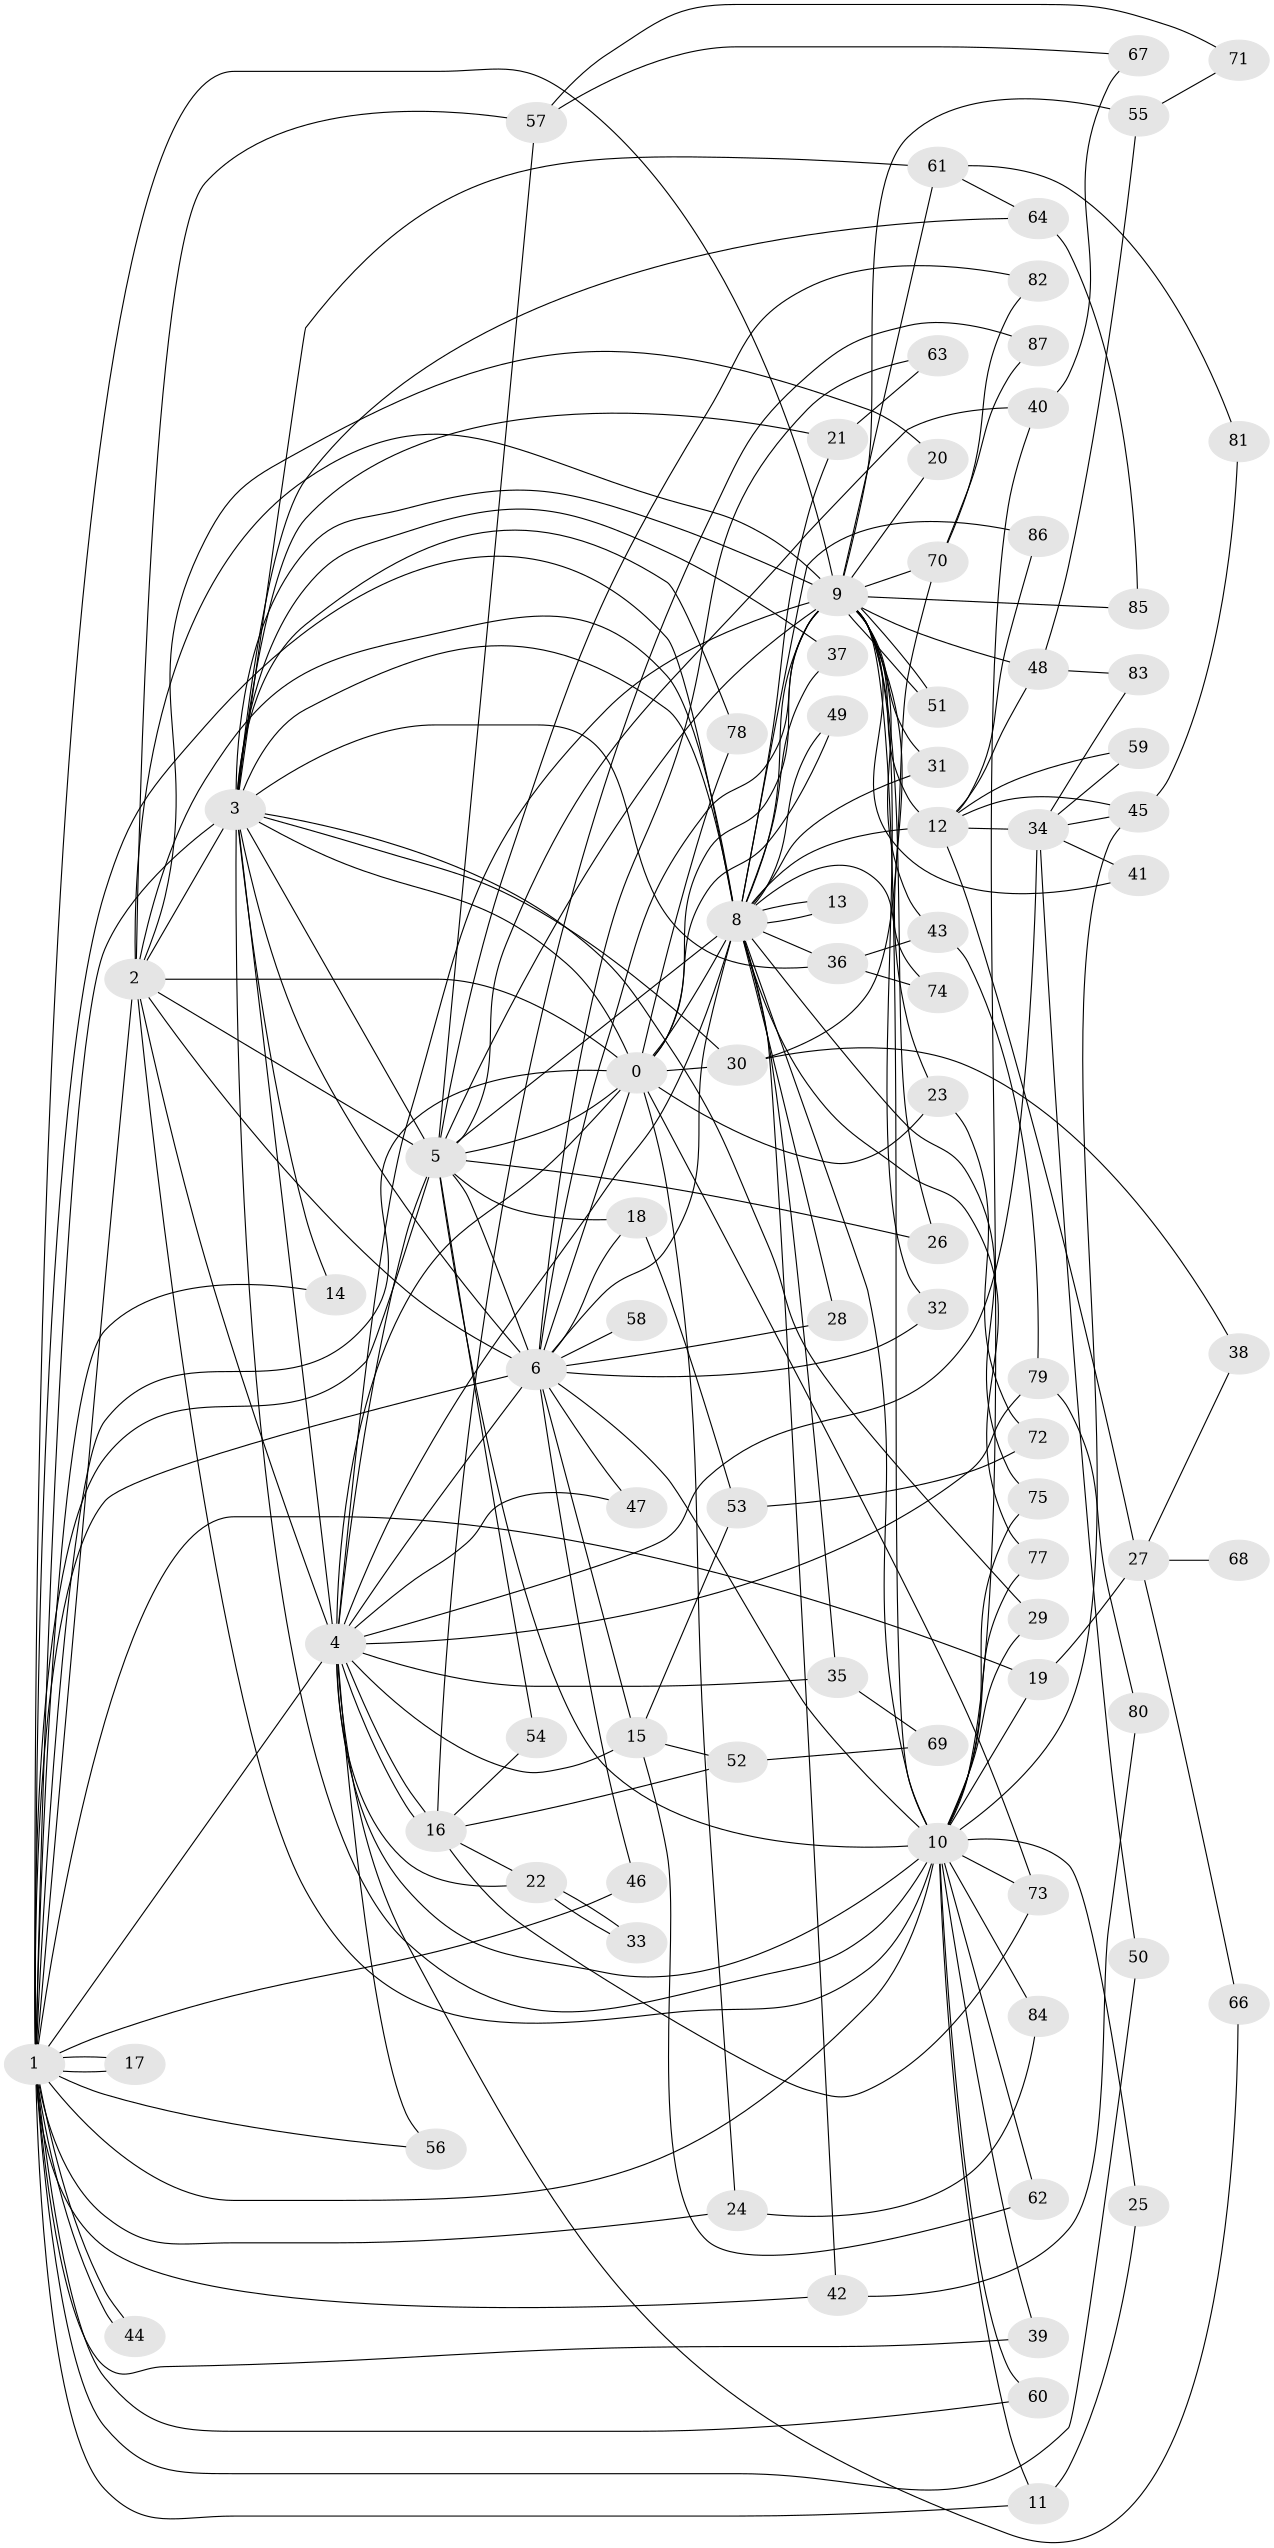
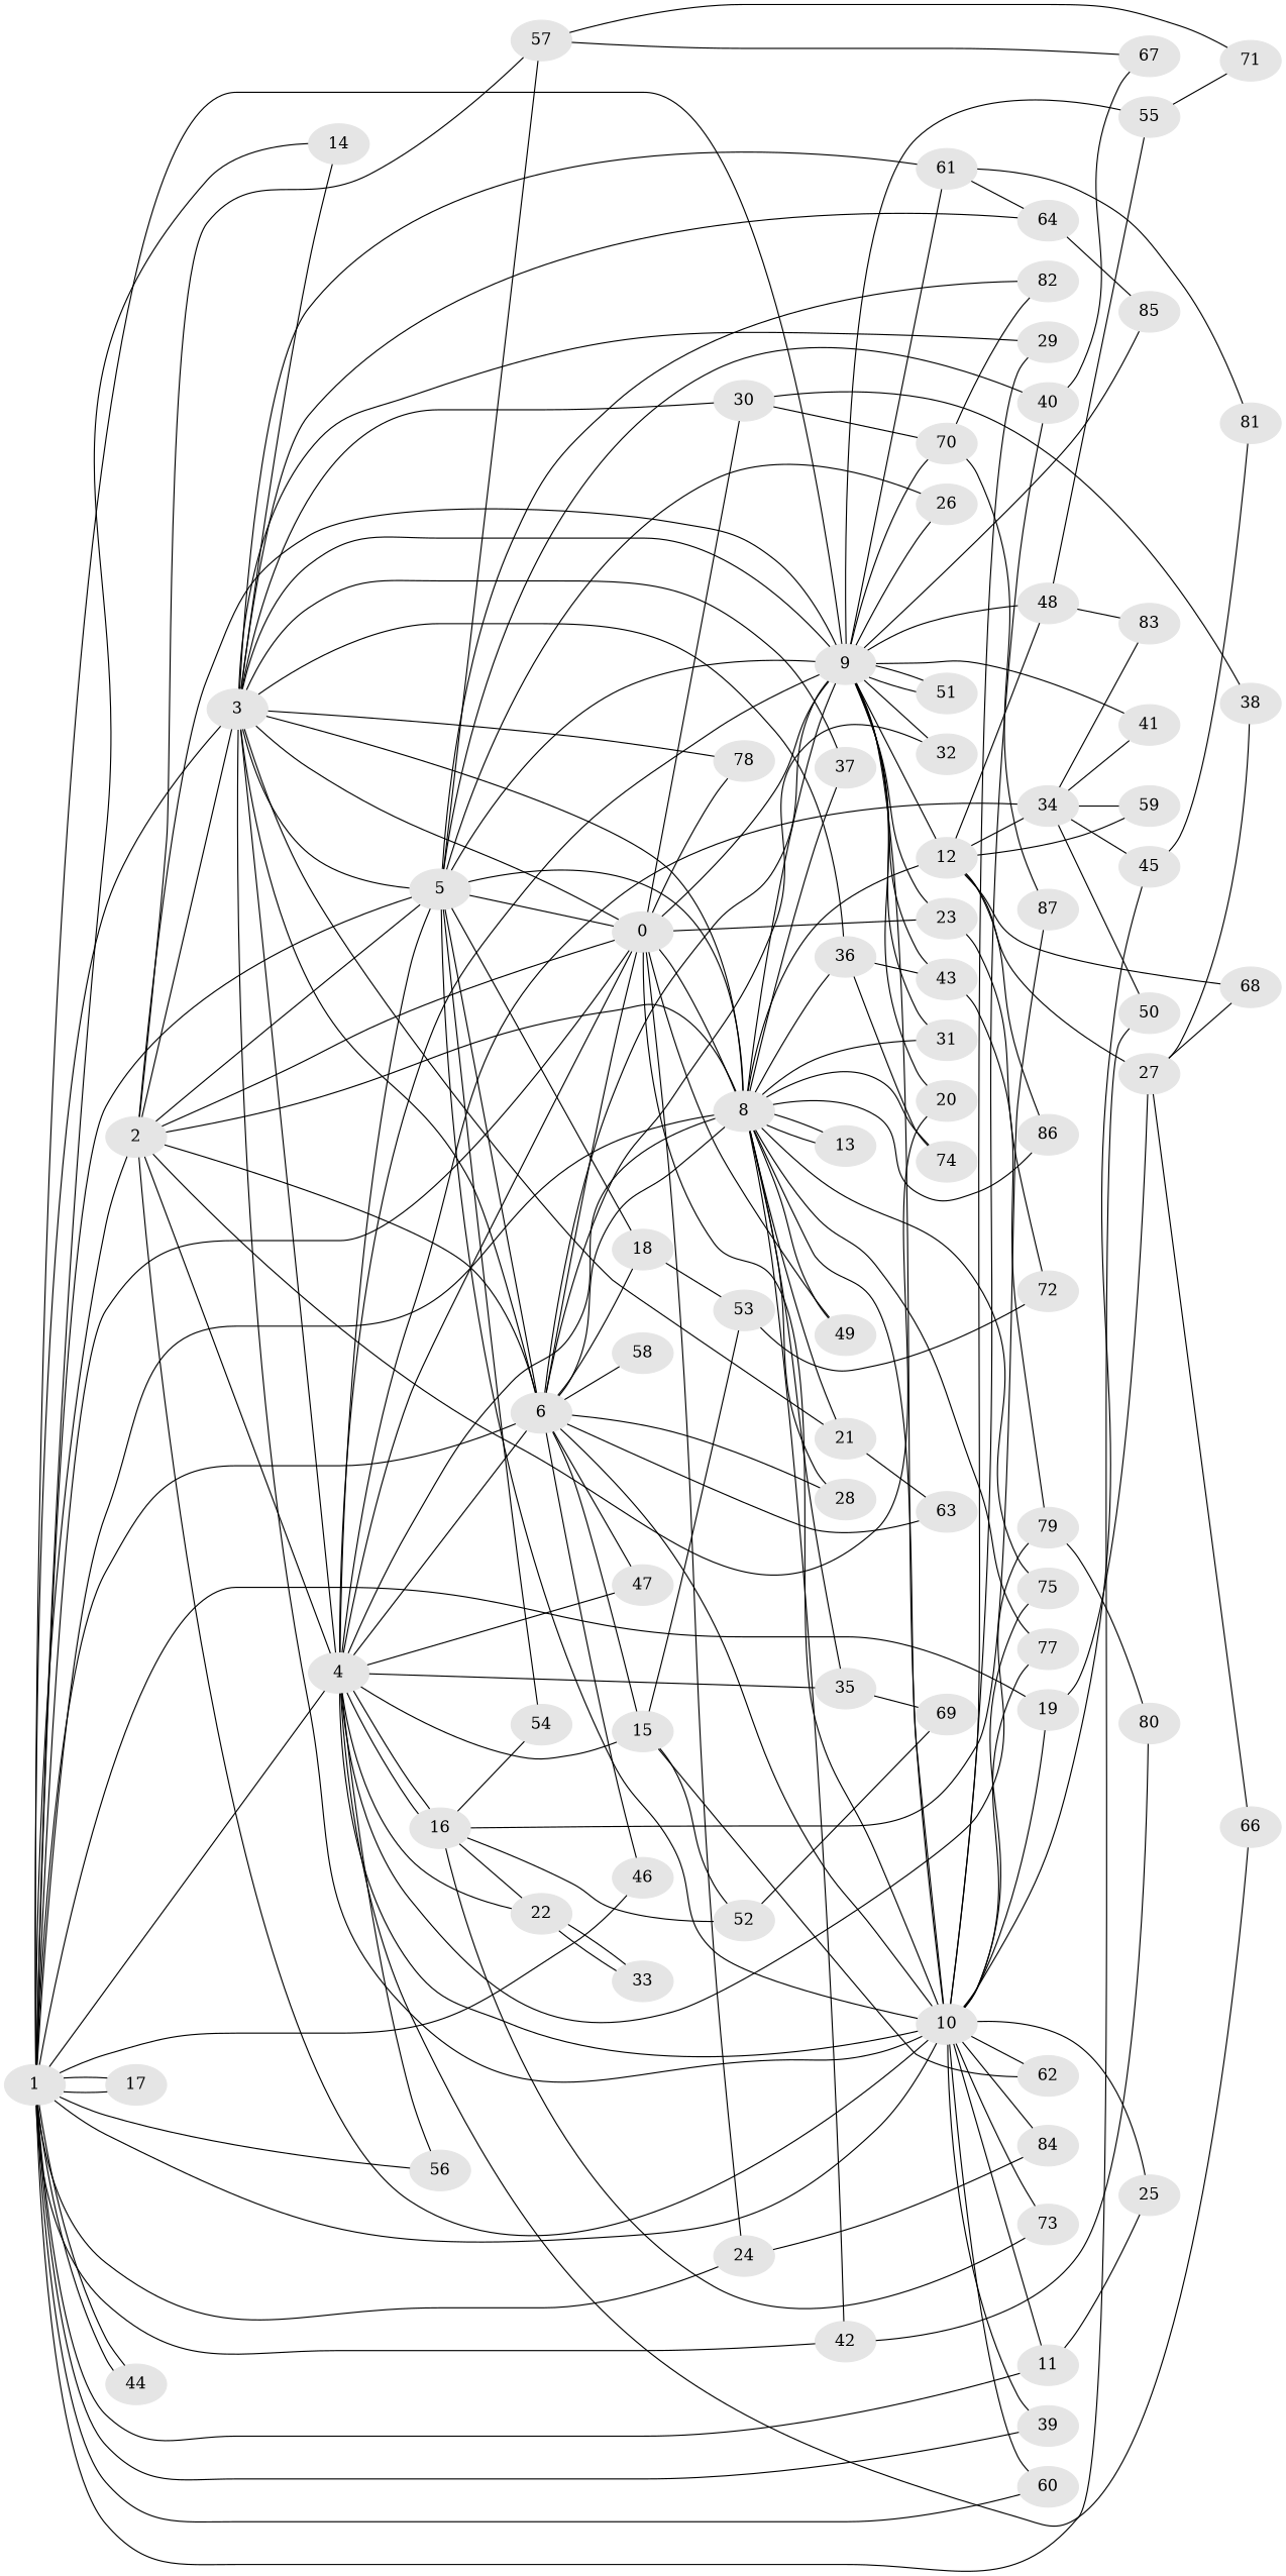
  graph {
    rankdir=LR
    node [color=gray90 style=filled]
    1
    2
    3
    4
    5
    6
    n7 [label=0]
    8
    9
    10
    11
    14
    17
    19
    24
    39
    42
    44
    46
    50
    56
    60
    20
    57
    21
    29
    30
    36
    37
    61
    64
    78
    15
    16
    22
    34
    35
    47
    66
    79
    18
    26
    40
    54
    82
    28
    32
    58
    63
    23
    49
    12
    13
    31
    74
    75
    77
    86
    41
    43
    48
    51
    55
    70
    85
    25
    45
    62
    73
    84
    27
    80
    67
    71
    38
    81
    52
    53
    87
    33
    59
    83
    69
    72
    68
    1 -- 2
    1 -- 3
    1 -- 4
    1 -- 5
    1 -- 6
    1 -- n7
    1 -- 8
    1 -- 9
    1 -- 10
    1 -- 11
    1 -- 14
    1 -- 17
    1 -- 17
    1 -- 19
    1 -- 24
    1 -- 39
    1 -- 42
    1 -- 44
    1 -- 44
    1 -- 46
    1 -- 50
    1 -- 56
    1 -- 60
    2 -- 3
    2 -- 4
    2 -- 5
    2 -- 6
    2 -- n7
    2 -- 8
    2 -- 9
    2 -- 10
    2 -- 20
    2 -- 57
    3 -- 4
    3 -- 5
    3 -- 6
    3 -- n7
    3 -- 8
    3 -- 9
    3 -- 10
    3 -- 14
    3 -- 21
    3 -- 29
    3 -- 30
    3 -- 36
    3 -- 37
    3 -- 61
    3 -- 64
    3 -- 78
    4 -- 5
    4 -- 6
    4 -- n7
    4 -- 8
    4 -- 9
    4 -- 10
    4 -- 56
    4 -- 15
    4 -- 16
    4 -- 16
    4 -- 22
    4 -- 34
    4 -- 35
    4 -- 47
    4 -- 66
    4 -- 79
    5 -- 6
    5 -- n7
    5 -- 8
    5 -- 9
    5 -- 10
    5 -- 57
    5 -- 18
    5 -- 26
    5 -- 40
    5 -- 54
    5 -- 82
    6 -- n7
    6 -- 8
    6 -- 9
    6 -- 10
    6 -- 46
    6 -- 15
    6 -- 47
    6 -- 18
    6 -- 28
    6 -- 32
    6 -- 58
    6 -- 63
    n7 -- 8
    n7 -- 9
-   n7 -- 73
+   n7 -- 10
    n7 -- 24
    n7 -- 30
    n7 -- 78
    n7 -- 23
    n7 -- 49
    8 -- 9
    8 -- 10
    8 -- 42
    8 -- 21
    8 -- 36
    8 -- 37
    8 -- 35
    8 -- 28
    8 -- 49
    8 -- 12
    8 -- 13
    8 -- 13
    8 -- 31
    8 -- 74
    8 -- 75
    8 -- 77
    8 -- 86
    9 -- 10
    9 -- 20
    9 -- 61
    9 -- 26
    9 -- 32
    9 -- 23
    9 -- 12
    9 -- 31
    9 -- 41
    9 -- 43
    9 -- 48
    9 -- 51
    9 -- 51
    9 -- 55
    9 -- 70
    9 -- 85
    10 -- 11
    10 -- 19
    10 -- 39
    10 -- 60
    10 -- 29
    10 -- 40
    10 -- 75
    10 -- 77
    10 -- 25
    10 -- 45
    10 -- 62
    10 -- 73
    10 -- 84
    11 -- 25
    19 -- 27
    24 -- 84
    42 -- 80
    57 -- 67
    57 -- 71
    21 -- 63
    30 -- 70
    30 -- 38
    36 -- 74
    36 -- 43
    61 -- 64
    61 -- 81
    64 -- 85
    15 -- 62
    15 -- 52
    15 -- 53
    16 -- 22
    16 -- 54
    16 -- 73
    16 -- 52
    16 -- 87
    22 -- 33
    22 -- 33
    34 -- 50
    34 -- 41
    34 -- 45
    34 -- 59
    34 -- 83
    35 -- 69
    79 -- 80
    18 -- 53
    40 -- 67
    23 -- 72
    12 -- 34
    12 -- 86
    12 -- 48
    12 -- 27
    12 -- 59
-   12 -- 45
+   12 -- 68
    43 -- 79
    48 -- 55
    48 -- 83
    55 -- 71
    70 -- 82
    70 -- 87
    45 -- 81
    27 -- 66
    27 -- 38
    27 -- 68
    52 -- 69
    53 -- 72
  }
